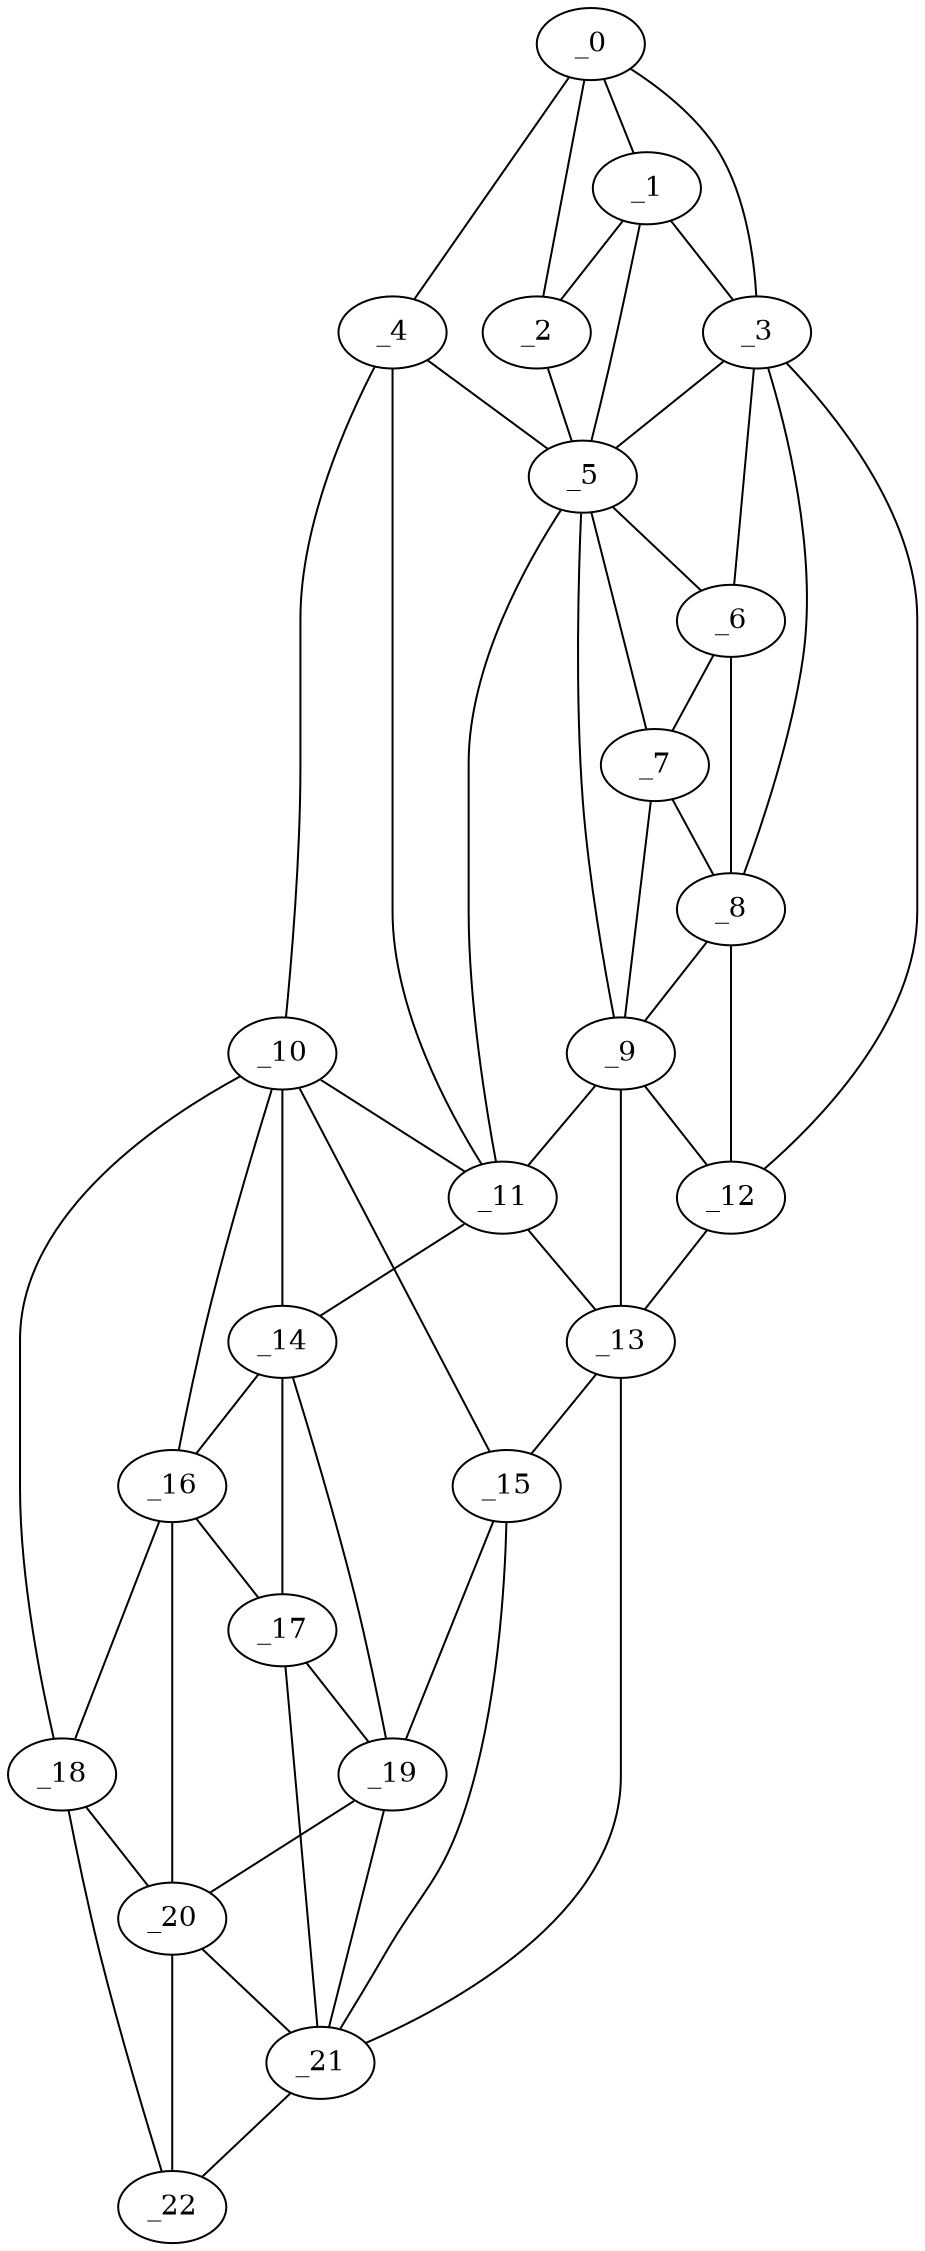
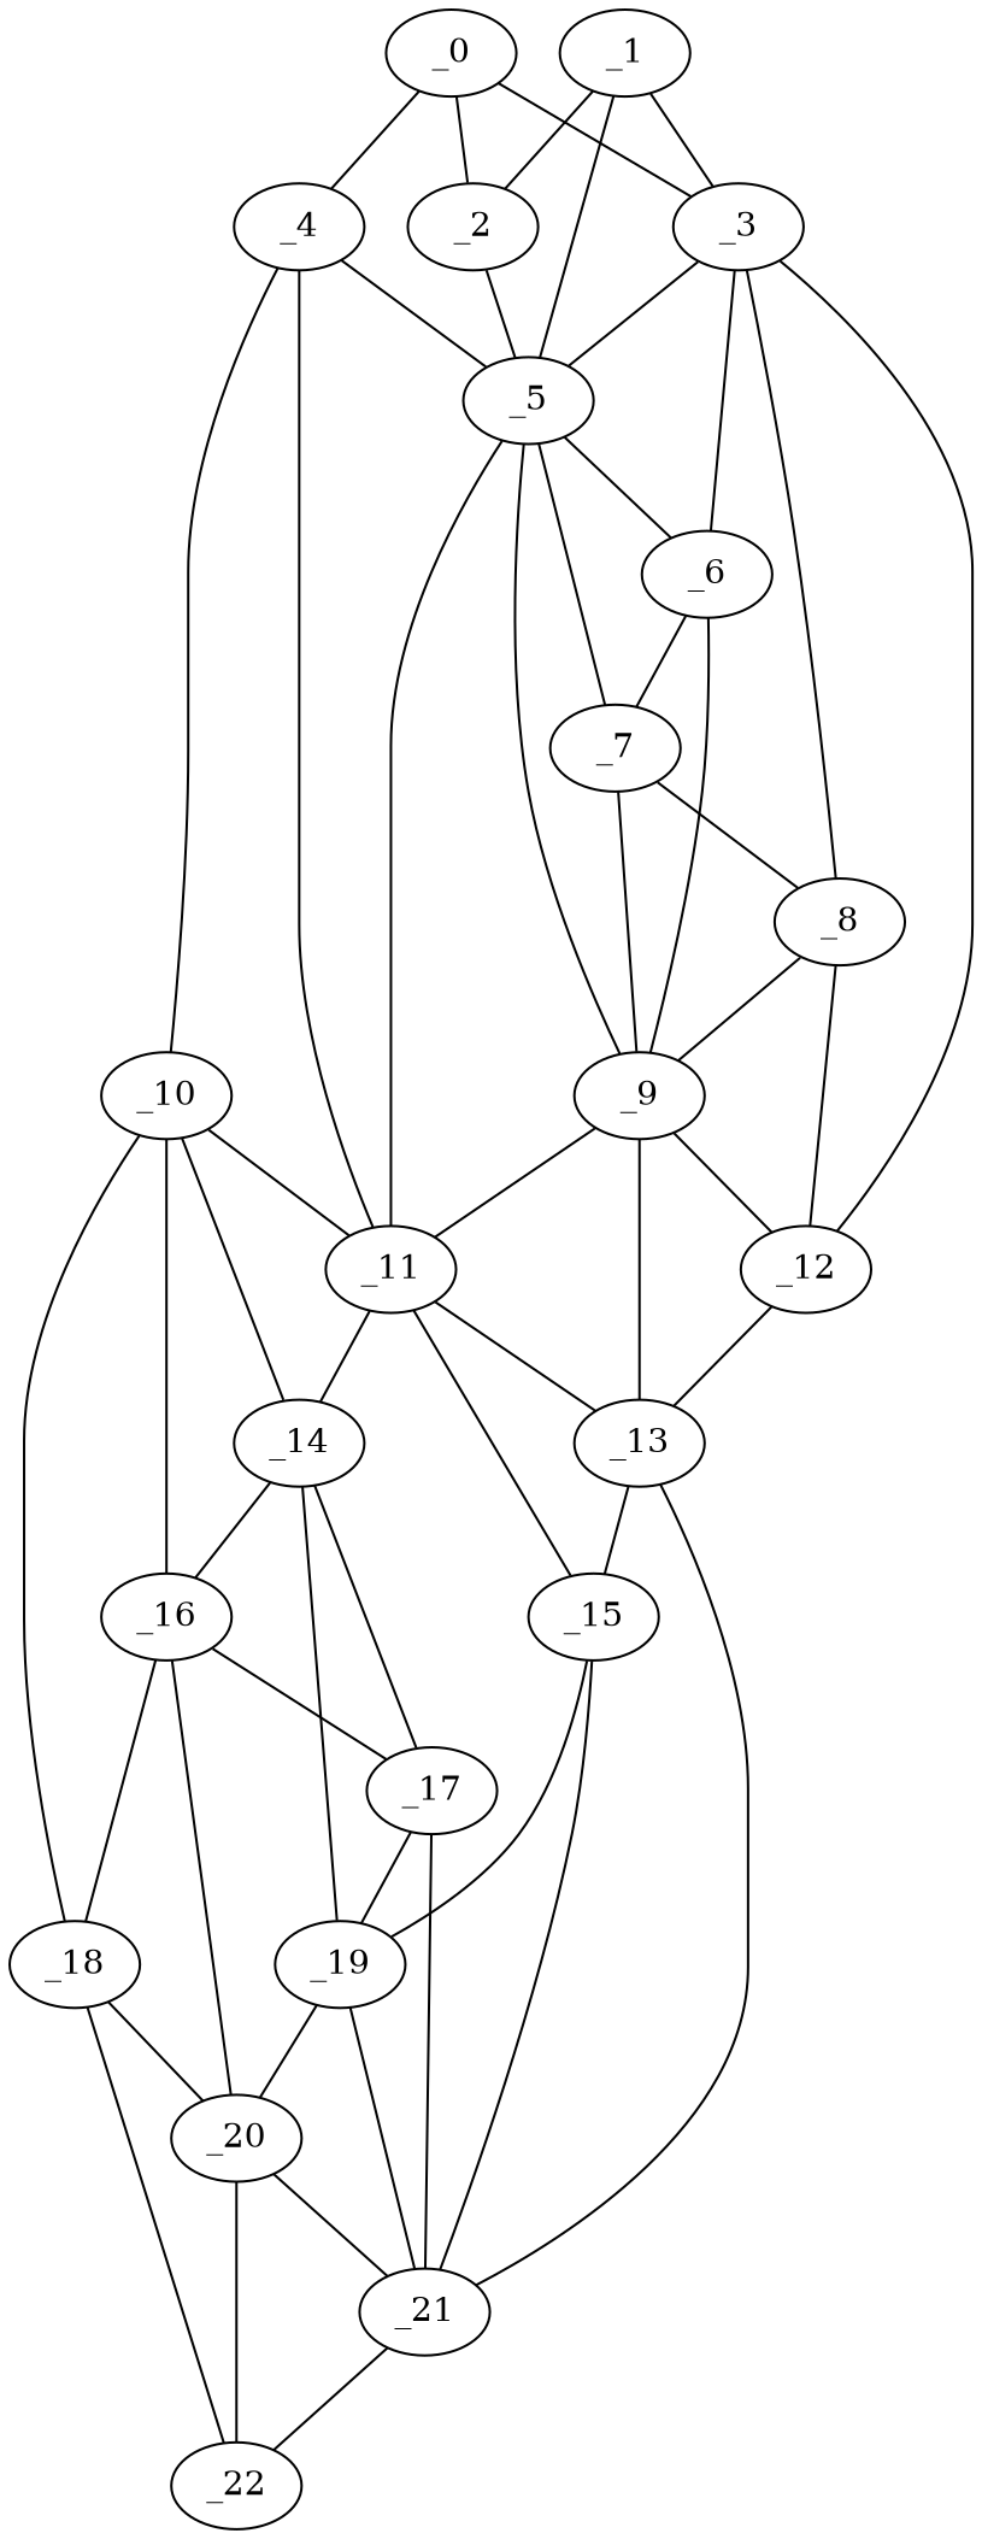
  graph {
    node [x=97 y=47]
    edge [valence=1]
    _0 [x=9]
    _1 [x=17 y=46]
    _2 [x=27 y=62]
    _3 [x=36 y=36]
    _4 [x=37 y=77]
    _5 [x=42 y=54]
    _6 [x=45 y=48]
    _8 [x=57 y=41]
    _12 [x=75 y=42]
    _10 [x=66 y=88]
    _11 [x=67 y=63]
    _7 [x=54]
    _9 [x=64 y=53]
    _13 [x=83 y=46]
    _14 [x=88 y=66]
    _16 [x=95 y=81]
    _18 [y=88]
    _15 [x=90 y=54]
    _21 [x=121 y=69]
    _17 [y=69]
    _19 [x=102 y=65]
    _20 [x=107 y=71]
    _22 [x=124 y=80]
-   _0 -- _1 [valence=2]
    _0 -- _2
    _0 -- _3
    _0 -- _4
    _1 -- _2 [valence=2]
    _1 -- _3 [valence=2]
    _1 -- _5 [valence=2]
    _2 -- _5
    _3 -- _5
    _3 -- _6 [valence=2]
    _3 -- _8 [valence=2]
    _3 -- _12
    _4 -- _5
    _4 -- _10
    _4 -- _11
    _5 -- _6
    _5 -- _11 [valence=2]
    _5 -- _7 [valence=2]
    _5 -- _9 [valence=2]
-   _6 -- _8
+   _6 -- _9
    _6 -- _7 [valence=2]
    _8 -- _12 [valence=2]
    _8 -- _9 [valence=2]
    _12 -- _13
    _10 -- _11
    _10 -- _14
    _10 -- _16 [valence=2]
    _10 -- _18
    _11 -- _13
    _11 -- _14 [valence=2]
-   _10 -- _15
+   _11 -- _15
    _7 -- _8 [valence=2]
    _7 -- _9 [valence=2]
    _9 -- _12
    _9 -- _11
    _9 -- _13 [valence=2]
    _13 -- _15 [valence=2]
    _13 -- _21
    _14 -- _16 [valence=2]
    _14 -- _17
    _14 -- _19 [valence=2]
    _16 -- _18
    _16 -- _17 [valence=2]
    _16 -- _20 [valence=2]
    _18 -- _20 [valence=2]
    _18 -- _22
    _15 -- _21
    _15 -- _19
    _21 -- _22
    _17 -- _21
    _17 -- _19 [valence=2]
    _19 -- _21 [valence=2]
    _19 -- _20 [valence=2]
    _20 -- _21
    _20 -- _22 [valence=2]
  }
